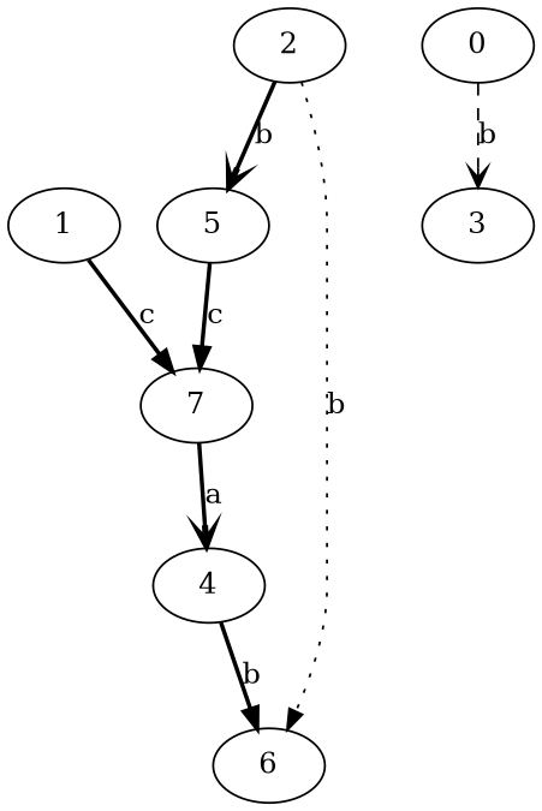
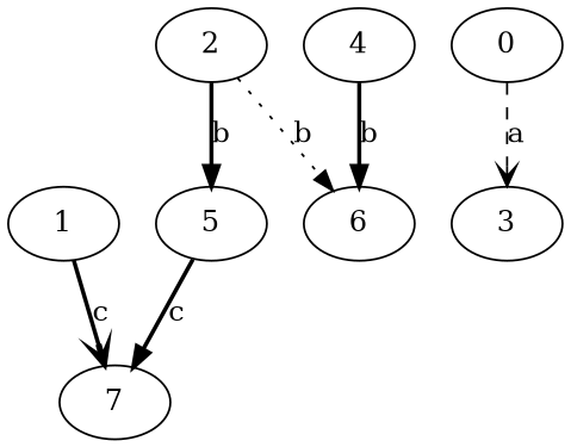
  strict digraph {
    edge [arrowhead=normal style=bold]
    1
    7
    4
    2
    5
    6
    0
    3
-   1 -> 7 [label=c]
-   7 -> 4 [arrowhead=vee label=a]
+   1 -> 7 [arrowhead=vee label=c]
    4 -> 6 [label=b]
-   2 -> 5 [arrowhead=vee label=b]
+   2 -> 5 [label=b]
    2 -> 6 [label=b style=dotted]
    5 -> 7 [label=c]
-   0 -> 3 [arrowhead=vee label=b style=dashed]
+   0 -> 3 [arrowhead=vee label=a style=dashed]
  }
